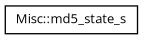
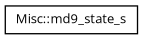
  digraph {
    rankdir=LR
    fontname="Open Sans"
-   n1 [color=black fillcolor=white fontname="Open Sans" fontsize=10 height=0.2 label="Misc::md5_state_s" shape=record style=filled width=0.4]
+   n1 [color=black fillcolor=white fontname="Open Sans" fontsize=10 height=0.2 label="Misc::md9_state_s" shape=record style=filled width=0.4]
  }
